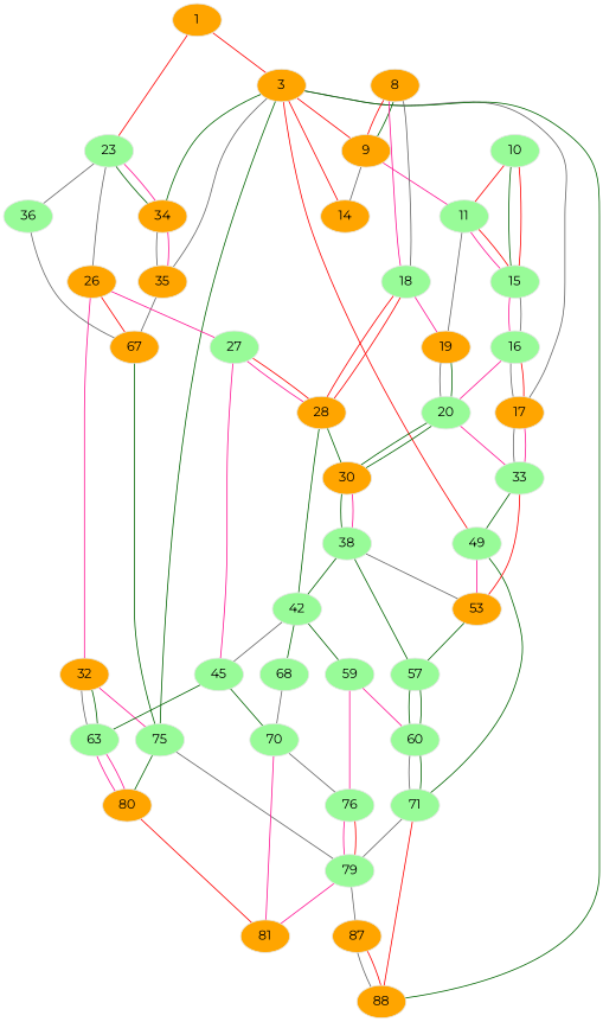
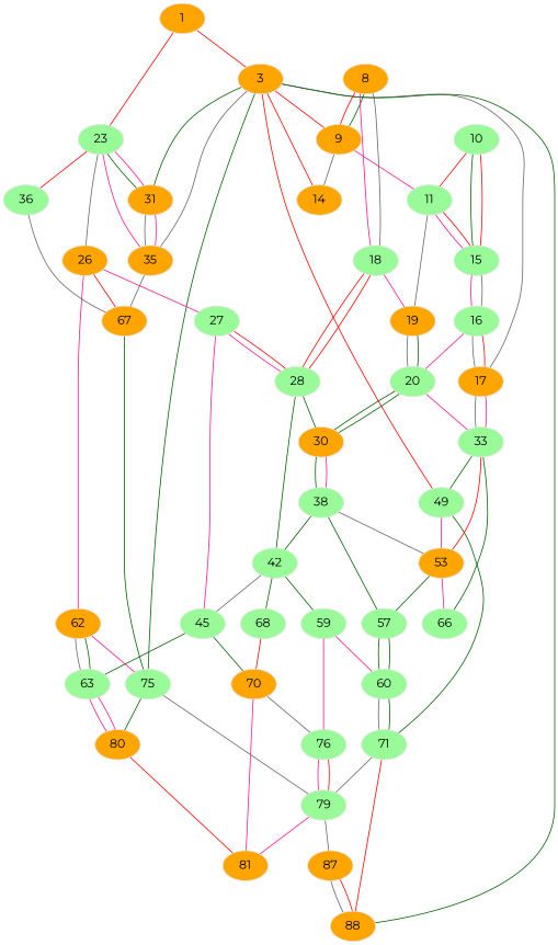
  graph {
    fontname=Montserrat
    node [color=gray90 fillcolor=palegreen fontname=Montserrat style=filled]
    edge [color=darkgreen fontname=Montserrat]
    1 [fillcolor=orange super="+2+7"]
    3 [fillcolor=orange super="+4"]
    23 [super="+24"]
    9 [fillcolor=orange super="+13"]
    14 [fillcolor=orange]
    17 [fillcolor=orange]
-   31 [fillcolor=orange label=34]
+   31 [fillcolor=orange]
    35 [fillcolor=orange super="+56"]
    49 [super="+73+50"]
    75 [super="+82"]
    88 [fillcolor=orange]
    8 [fillcolor=orange]
    18
    26 [fillcolor=orange super="+41"]
    36
    11 [super="+12"]
    33 [super="+47"]
    67 [fillcolor=orange super="+74"]
    53 [fillcolor=orange super="+58"]
    71 [super="+72"]
    80 [fillcolor=orange]
    n22 [label=79 super="+84+78"]
    19 [fillcolor=orange]
-   28 [fillcolor=orange super="+29"]
+   28 [super="+29"]
    15
    10
    16
    20 [super="+21"]
    30 [fillcolor=orange]
+   66
    42 [super="+46+43"]
    38 [super="+39"]
    57
    27 [super="+44"]
-   62 [fillcolor=orange label=32]
+   62 [fillcolor=orange]
    45 [super="+64"]
    63
-   70 [super="+79"]
+   70 [fillcolor=orange super="+79"]
    59 [super="+69"]
    68
    60
    76
    81 [fillcolor=orange]
    87 [fillcolor=orange]
    1 -- 3 [color=red]
    1 -- 23 [color=red]
    3 -- 9 [color=red]
    3 -- 14 [color=red]
    3 -- 17 [color=gray40]
    3 -- 31
    3 -- 35 [color=gray40]
    3 -- 49 [color=red]
    3 -- 75
    3 -- 88
    23 -- 31
    23 -- 31 [color=deeppink]
+   23 -- 35 [color=deeppink]
    23 -- 26 [color=gray40 weight=2]
-   23 -- 36 [color=gray40 weight=2]
+   23 -- 36 [color=red weight=2]
    9 -- 14 [color=gray40]
    9 -- 11 [color=deeppink]
    17 -- 33 [color=gray40]
    17 -- 33 [color=deeppink]
    31 -- 35 [color=gray40]
    31 -- 35 [color=deeppink]
    35 -- 67 [color=gray40]
    49 -- 53 [color=deeppink]
    49 -- 71 [weight=2]
    75 -- 80
    75 -- n22 [color=gray40]
    8 -- 9 [color=red]
    8 -- 9
    8 -- 18 [color=deeppink]
    8 -- 18 [color=gray40]
    18 -- 19 [color=deeppink]
    18 -- 28 [color=red]
    18 -- 28 [color=red]
    26 -- 67 [color=red]
    26 -- 27 [color=deeppink weight=2]
    26 -- 62 [color=deeppink]
    36 -- 67 [color=gray40]
    11 -- 19 [color=gray40]
    11 -- 15 [color=deeppink]
    11 -- 15 [color=red]
    33 -- 49
    33 -- 53 [color=red]
+   33 -- 66 [weight=2]
    67 -- 75
+   53 -- 66 [color=deeppink]
    53 -- 57
    71 -- 88 [color=red]
    71 -- n22 [color=gray40]
    80 -- 81 [color=red]
    n22 -- 81 [color=deeppink]
    n22 -- 87 [color=gray40 weight=2]
    19 -- 20 [color=gray40]
    19 -- 20
    28 -- 30
    28 -- 42
    15 -- 16 [color=deeppink]
    15 -- 16 [color=gray40]
    10 -- 11 [color=red]
    10 -- 15
    10 -- 15 [color=red]
    16 -- 17 [color=gray40]
    16 -- 17 [color=red]
    16 -- 20 [color=deeppink]
    20 -- 33 [color=deeppink]
    20 -- 30
    20 -- 30
    30 -- 38
    30 -- 38 [color=deeppink]
    42 -- 45 [color=gray40]
    42 -- 59
    42 -- 68
    38 -- 53 [color=gray40]
    38 -- 42
    38 -- 57
    57 -- 60
    57 -- 60
    27 -- 28 [color=deeppink]
    27 -- 28 [color=red]
    27 -- 45 [color=deeppink]
    62 -- 75 [color=deeppink]
    62 -- 63 [color=gray40]
    62 -- 63
    45 -- 63
    45 -- 70
    63 -- 80 [color=deeppink]
    63 -- 80 [color=deeppink]
    70 -- 76 [color=gray40]
    70 -- 81 [color=deeppink]
    59 -- 60 [color=deeppink]
    59 -- 76 [color=deeppink]
-   68 -- 70 [color=gray40]
+   68 -- 70 [color=red]
    60 -- 71 [color=gray40]
    60 -- 71
    76 -- n22 [color=deeppink]
    76 -- n22 [color=red]
    87 -- 88 [color=gray40]
    87 -- 88 [color=red]
  }
